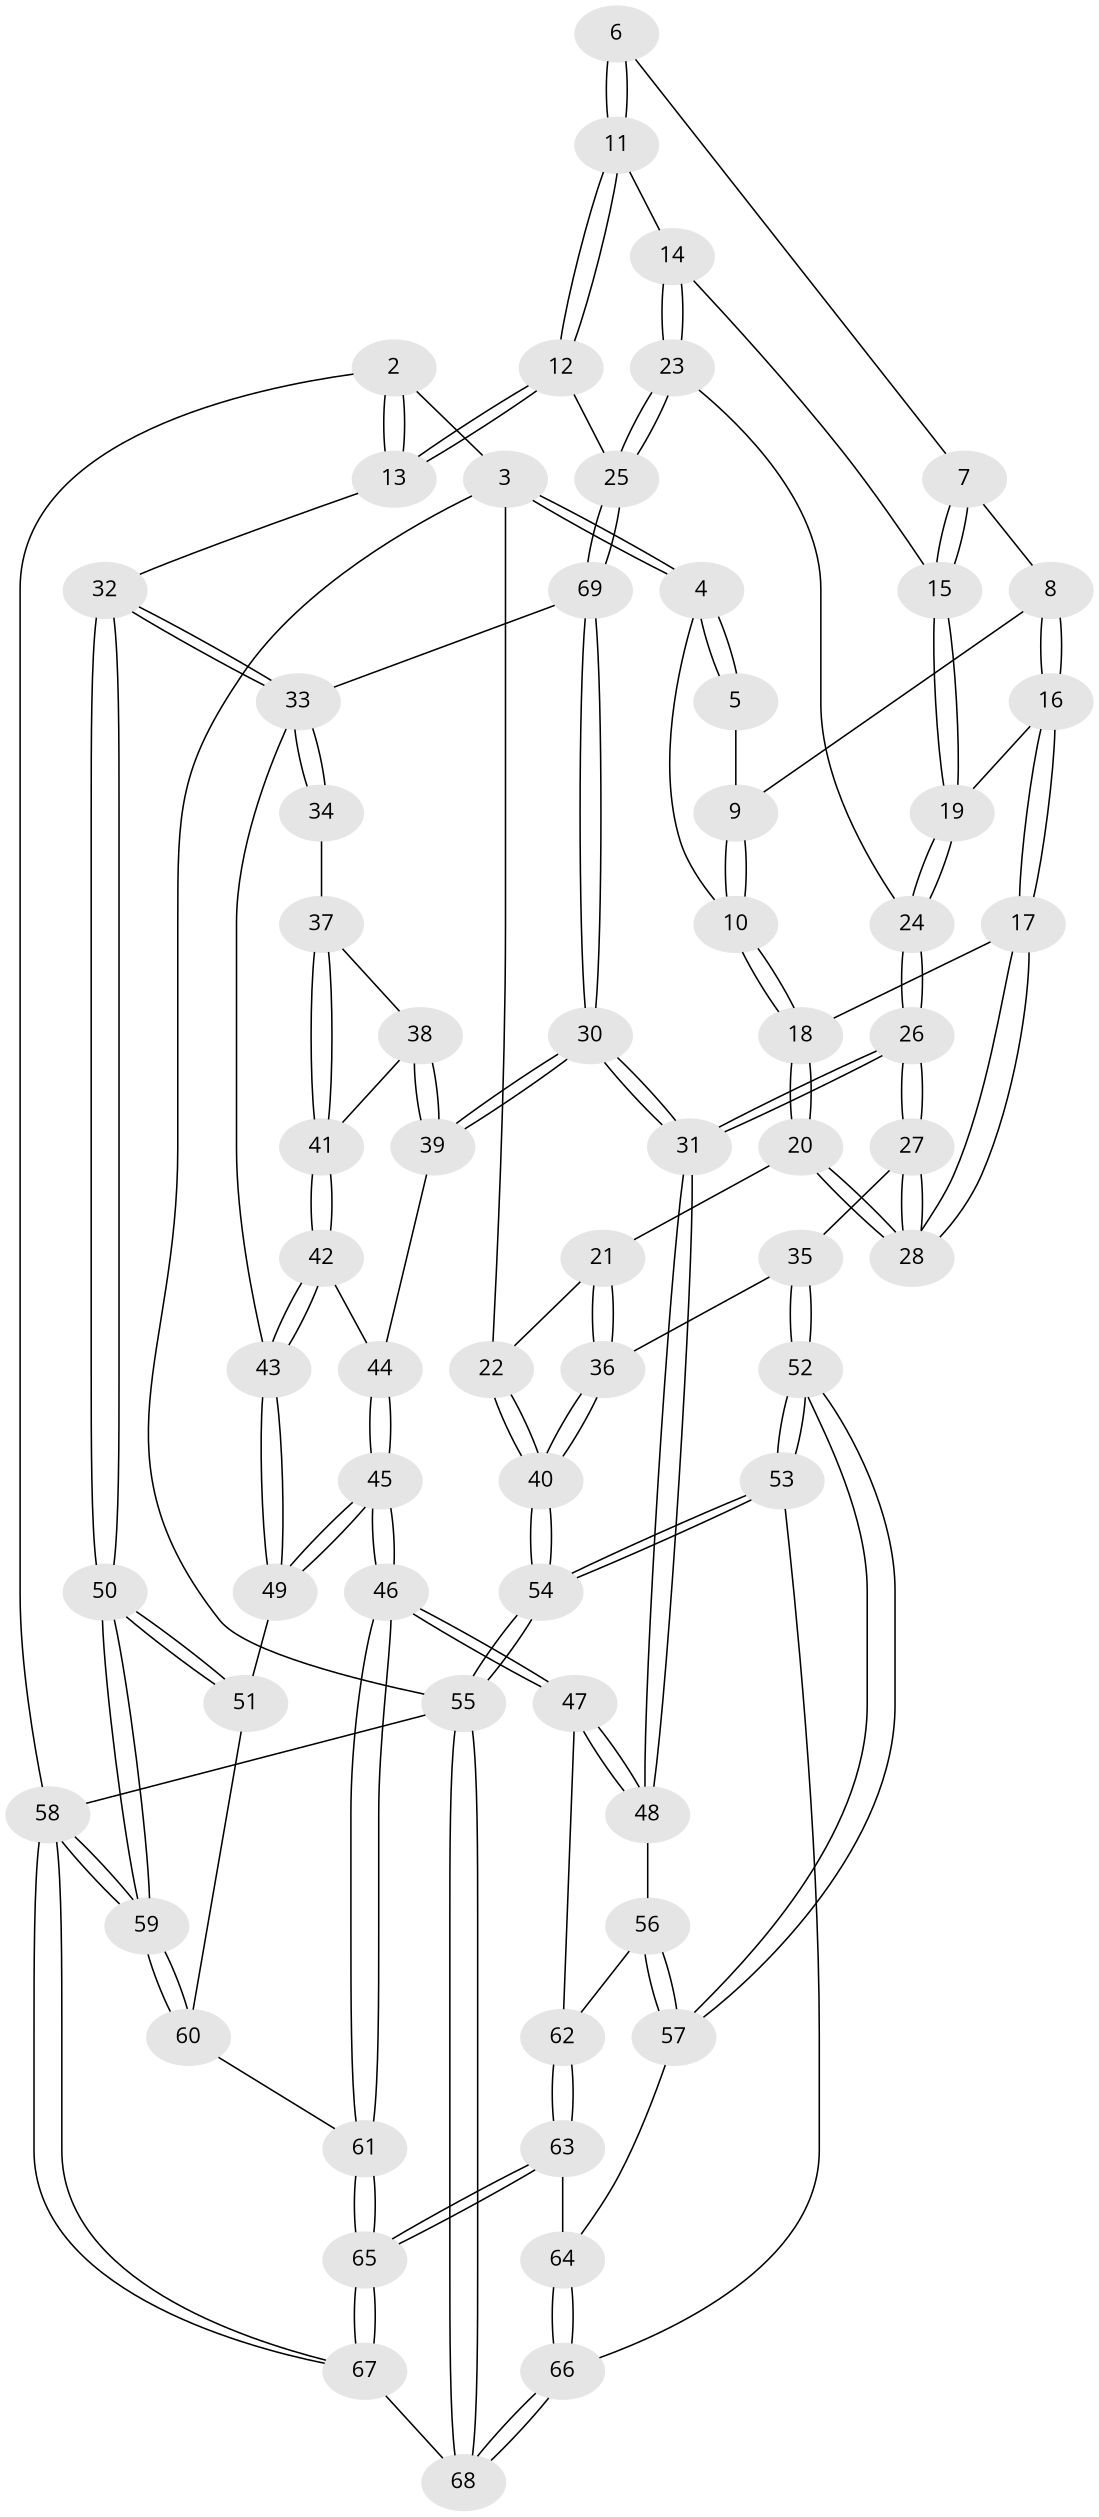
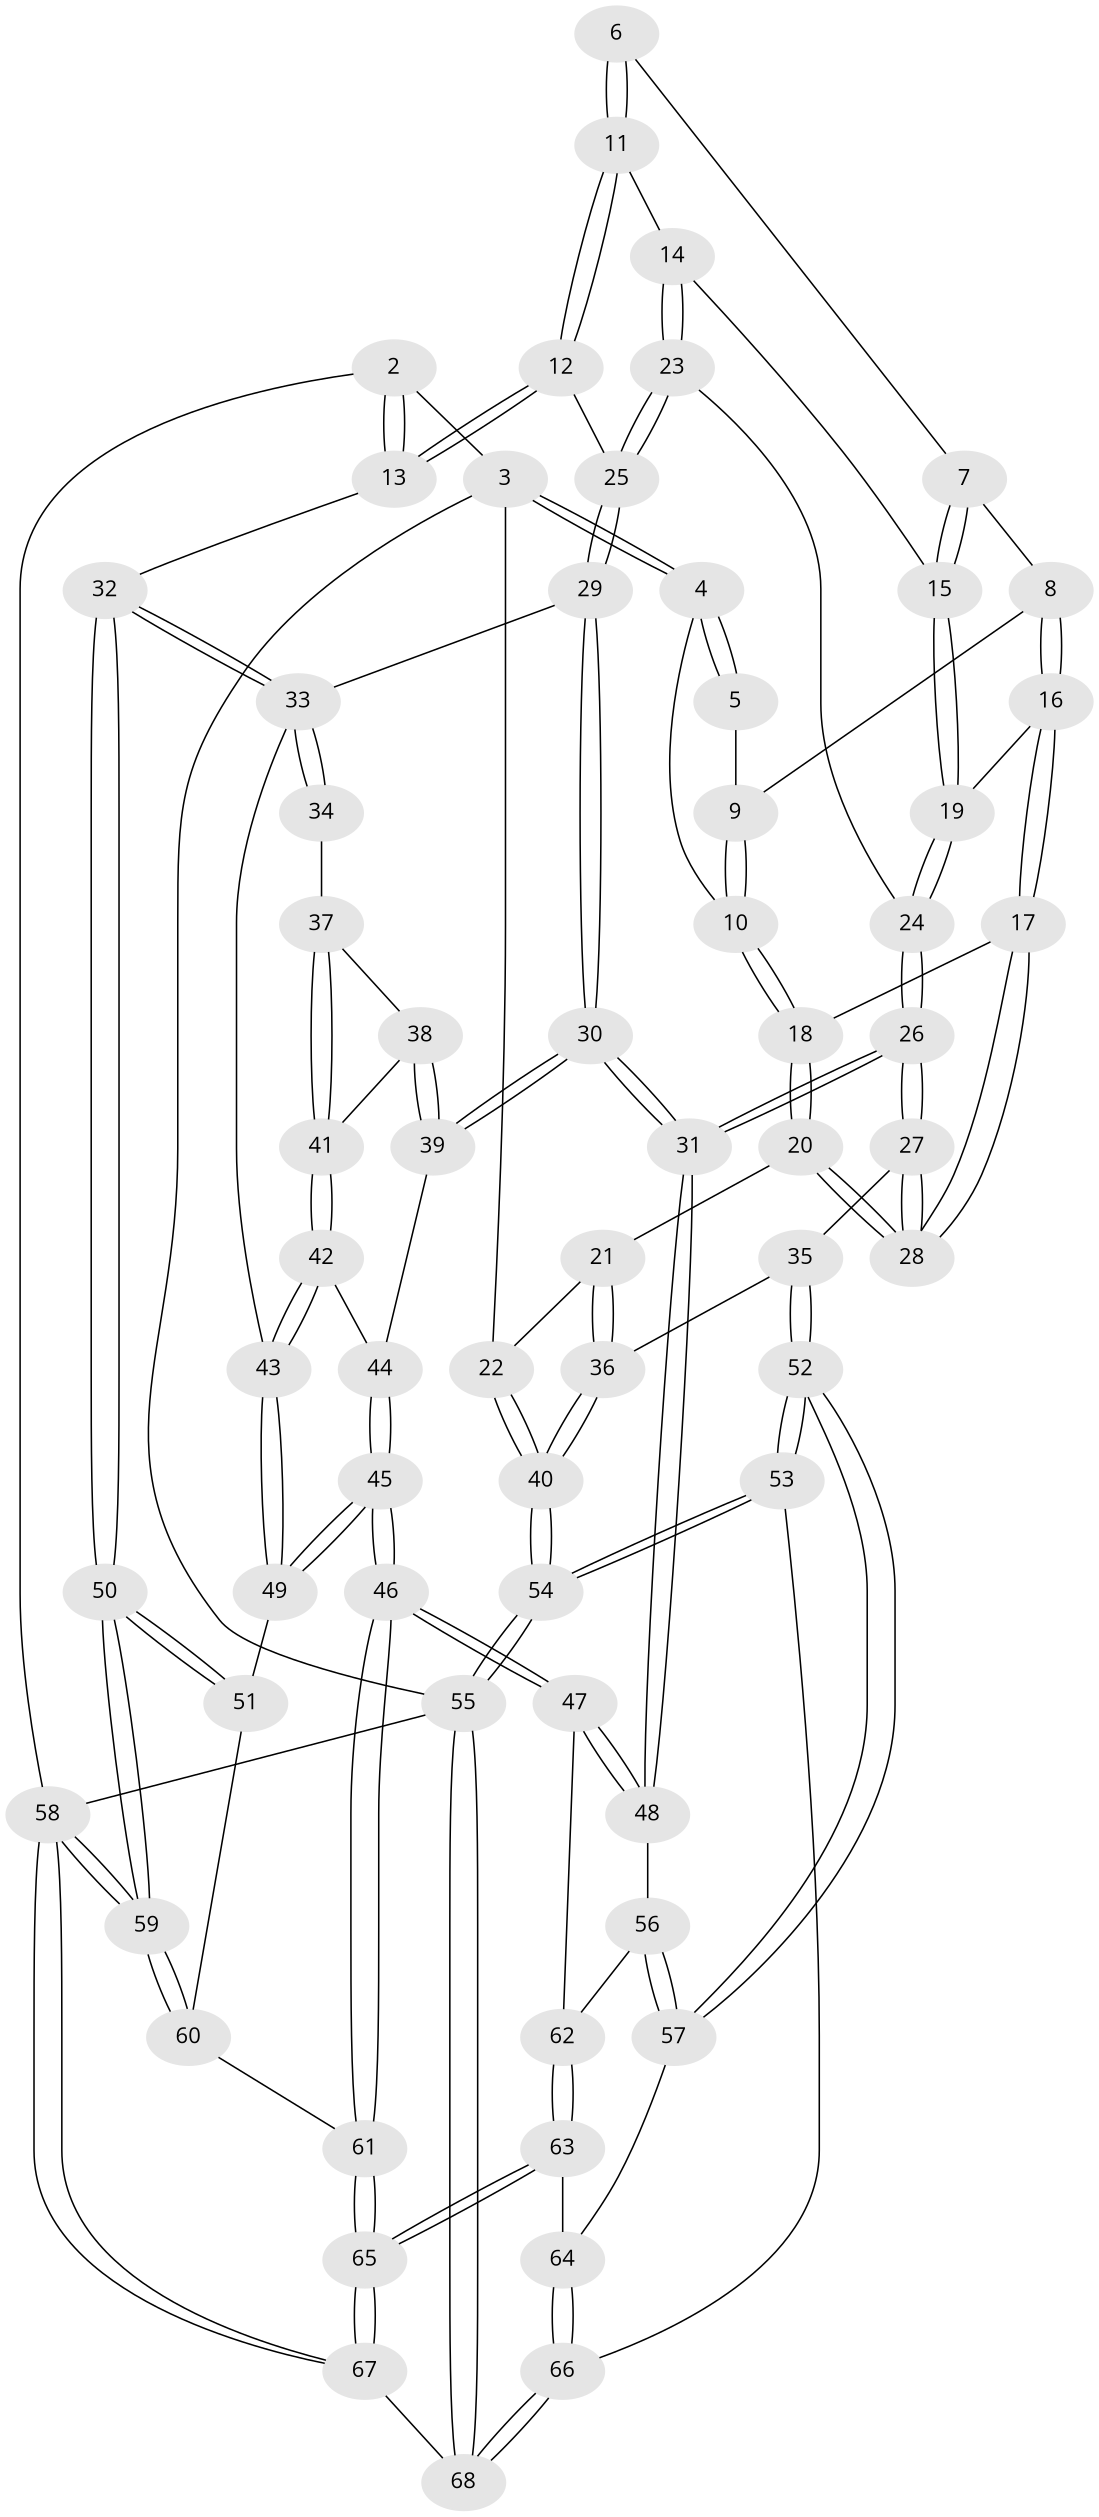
  graph {
    fontname="Open Sans"
    node [color=gray90 fontname="Open Sans" style=filled]
    edge [fontname="Open Sans"]
    2
    3
    13
    58
    6
    7
    11
    4
    22
    55
    32
    59
    67
    5
    10
    40
    68
    9
    18
    8
    15
    12
    14
    16
    19
    17
    20
    25
    23
-   29 [label=69]
+   29
    33
    50
    24
    28
    21
    26
    36
    54
    27
    31
    30
    35
    48
    52
    39
    34
    37
    44
    56
    43
    51
    49
    38
    41
    53
    57
    42
    45
    46
    47
    61
    62
    65
    63
    60
    66
    64
    2 -- 3
    2 -- 13
    2 -- 13
    2 -- 58
    3 -- 4
    3 -- 4
    3 -- 22
    3 -- 55
    13 -- 32
    58 -- 59
    58 -- 59
    58 -- 67
    58 -- 67
    6 -- 7
    6 -- 11
    6 -- 11
    7 -- 8
    7 -- 15
    7 -- 15
    11 -- 12
    11 -- 12
    11 -- 14
    4 -- 5
    4 -- 5
    4 -- 10
    22 -- 40
    22 -- 40
    55 -- 58
    55 -- 68
    55 -- 68
    32 -- 33
    32 -- 33
    32 -- 50
    32 -- 50
    59 -- 60
    59 -- 60
    67 -- 68
    5 -- 9
    10 -- 18
    10 -- 18
    40 -- 54
    40 -- 54
    9 -- 10
    9 -- 10
    18 -- 20
    18 -- 20
    8 -- 9
    8 -- 16
    8 -- 16
    15 -- 19
    15 -- 19
    12 -- 13
    12 -- 13
    12 -- 25
    14 -- 15
    14 -- 23
    14 -- 23
    16 -- 19
    16 -- 17
    16 -- 17
    19 -- 24
    19 -- 24
    17 -- 18
    17 -- 28
    17 -- 28
    20 -- 28
    20 -- 28
    20 -- 21
    25 -- 29
    25 -- 29
    23 -- 25
    23 -- 25
    23 -- 24
    29 -- 33
    29 -- 30
    29 -- 30
    33 -- 34
    33 -- 34
    33 -- 43
    50 -- 59
    50 -- 59
    50 -- 51
    50 -- 51
    24 -- 26
    24 -- 26
    21 -- 22
    21 -- 36
    21 -- 36
    26 -- 27
    26 -- 27
    26 -- 31
    26 -- 31
    36 -- 40
    36 -- 40
    54 -- 55
    54 -- 55
    27 -- 28
    27 -- 28
    27 -- 35
    31 -- 48
    31 -- 48
    30 -- 31
    30 -- 31
    30 -- 39
    30 -- 39
    35 -- 36
    35 -- 52
    35 -- 52
    48 -- 56
    52 -- 53
    52 -- 53
    52 -- 57
    52 -- 57
    39 -- 44
    34 -- 37
    37 -- 38
    37 -- 41
    37 -- 41
    44 -- 45
    44 -- 45
    56 -- 57
    56 -- 57
    56 -- 62
    43 -- 49
    43 -- 49
    51 -- 60
    49 -- 51
    38 -- 39
    38 -- 39
    38 -- 41
    41 -- 42
    41 -- 42
    53 -- 54
    53 -- 54
    53 -- 66
    57 -- 64
    42 -- 44
    42 -- 43
    42 -- 43
    45 -- 49
    45 -- 49
    45 -- 46
    45 -- 46
    46 -- 47
    46 -- 47
    46 -- 61
    46 -- 61
    47 -- 48
    47 -- 48
    47 -- 62
    61 -- 65
    61 -- 65
    62 -- 63
    62 -- 63
    65 -- 67
    65 -- 67
    63 -- 65
    63 -- 65
    63 -- 64
    60 -- 61
    66 -- 68
    66 -- 68
    64 -- 66
    64 -- 66
  }
